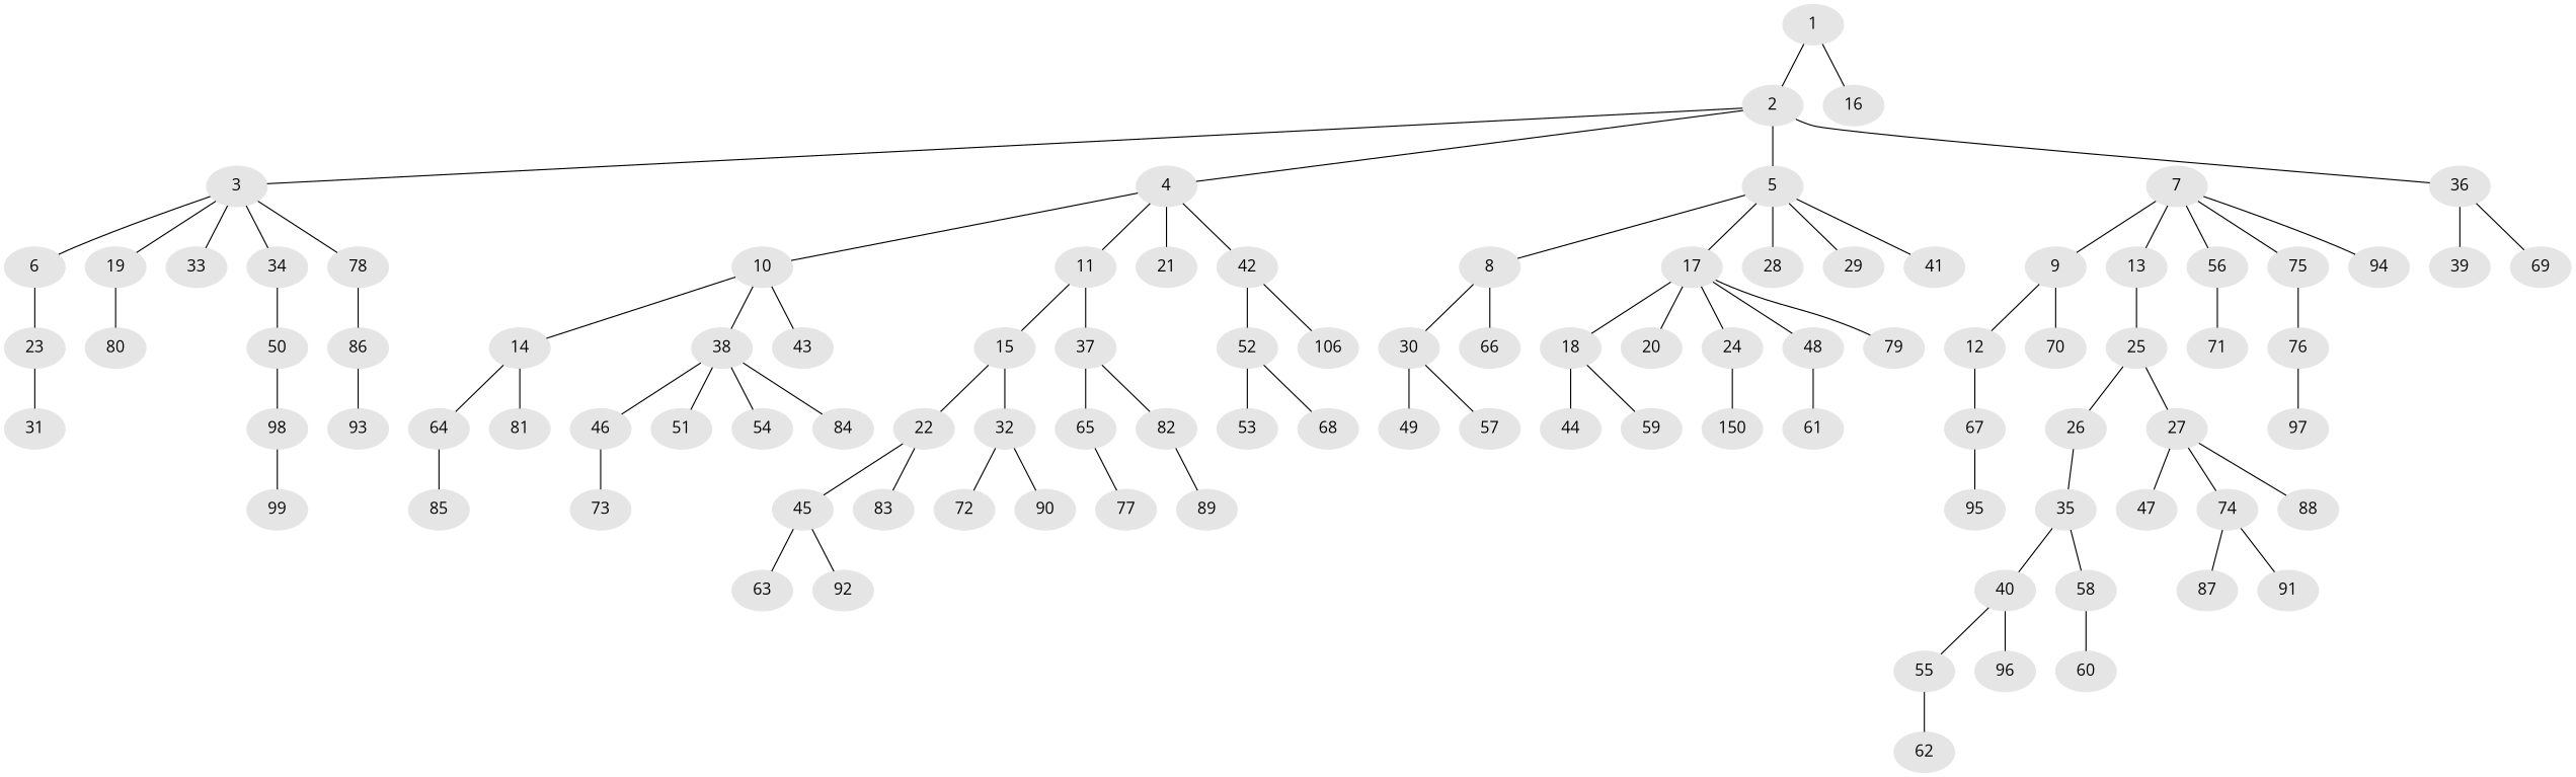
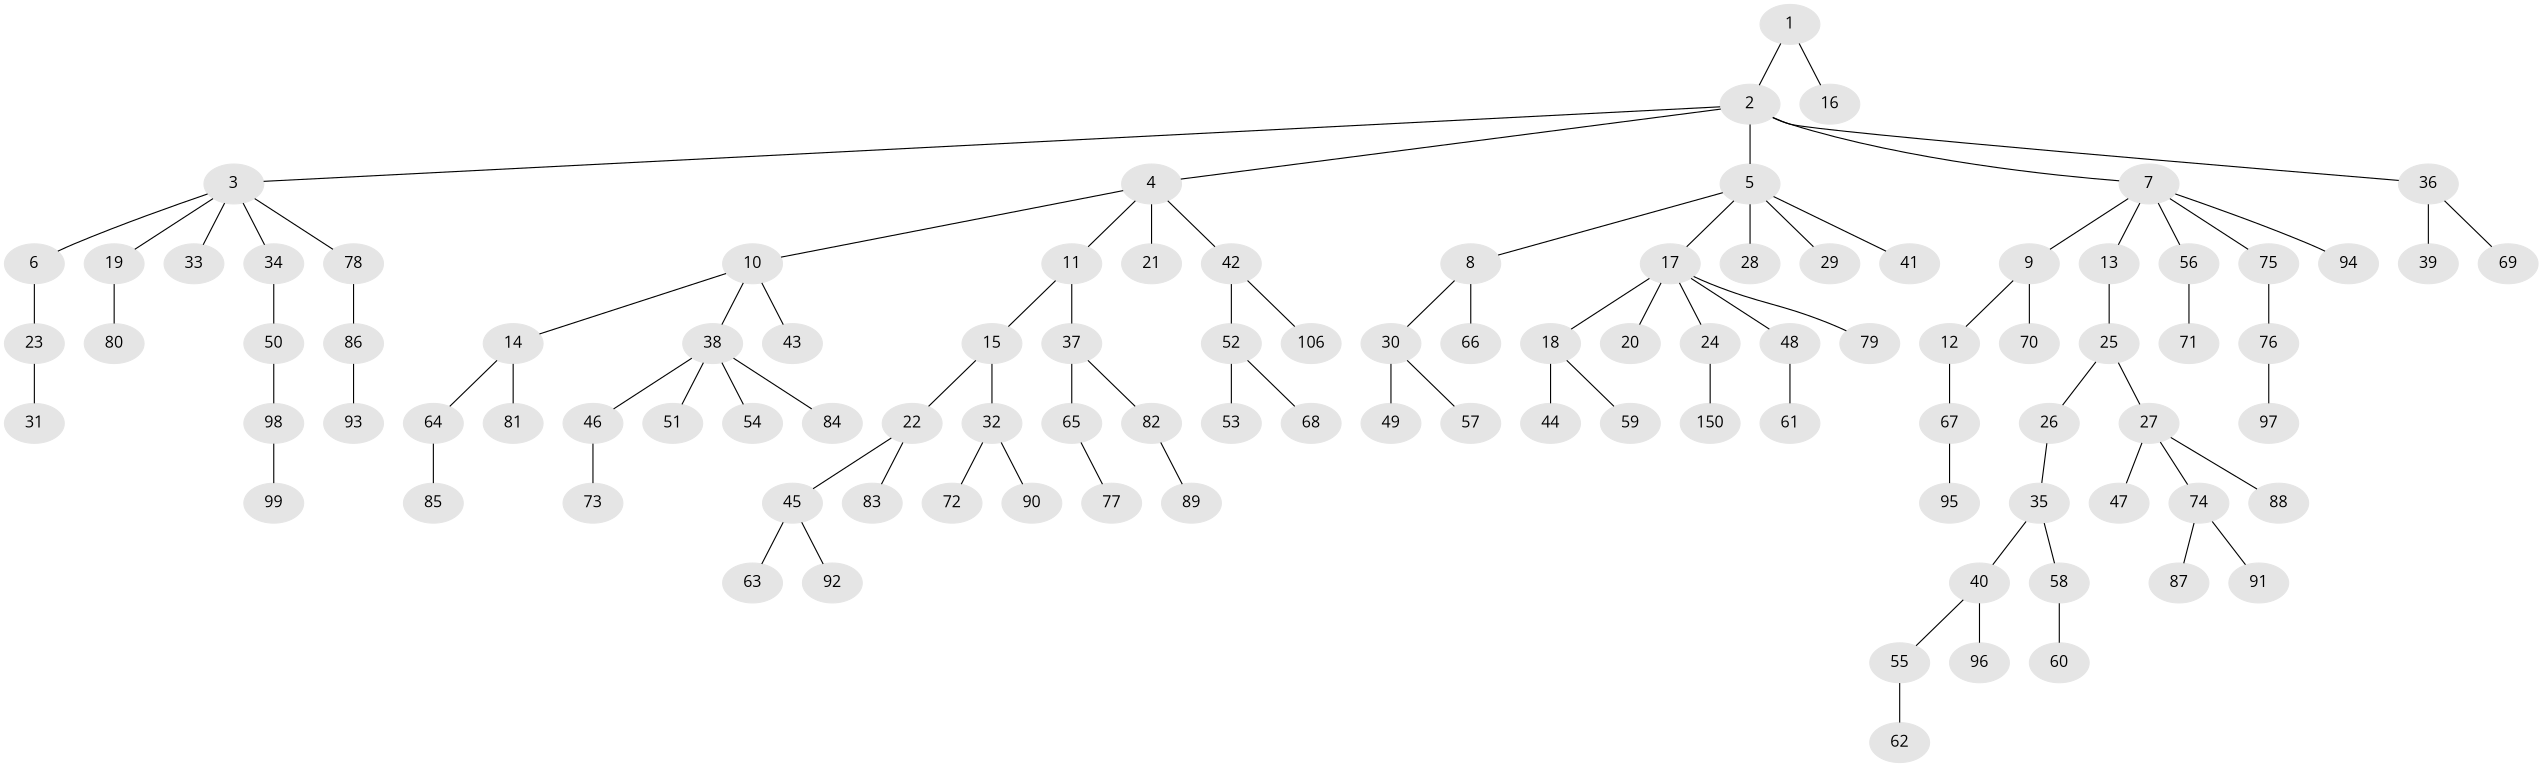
  graph {
    fontname="Open Sans"
    node [color=gray90 fontname="Open Sans" style=filled]
    edge [fontname="Open Sans"]
    1
    2
    16
    3
    4
    5
    7
    36
    6
    19
    33
    34
    78
    10
    11
    21
    42
    8
    17
    28
    29
    41
    9
    13
    56
    75
    94
    39
    69
    23
    80
    50
    86
    14
    38
    43
    15
    37
    52
    n40 [label=106]
    30
    66
    18
    20
    24
    48
    79
    31
    12
    70
    25
    71
    76
    49
    57
    67
    64
    81
    46
    51
    54
    84
    22
    32
    65
    82
    95
    26
    27
    85
    45
    83
    72
    90
    44
    59
    n77 [label=150]
    61
    63
    92
    35
    47
    74
    88
    40
    58
    87
    91
    98
    55
    96
    60
    77
    89
    73
    62
    53
    68
    99
    97
    93
    1 -- 2
    1 -- 16
    2 -- 3
    2 -- 4
    2 -- 5
+   2 -- 7
    2 -- 36
    3 -- 6
    3 -- 19
    3 -- 33
    3 -- 34
    3 -- 78
    4 -- 10
    4 -- 11
    4 -- 21
    4 -- 42
    5 -- 8
    5 -- 17
    5 -- 28
    5 -- 29
    5 -- 41
    7 -- 9
    7 -- 13
    7 -- 56
    7 -- 75
    7 -- 94
    36 -- 39
    36 -- 69
    6 -- 23
    19 -- 80
    34 -- 50
    78 -- 86
    10 -- 14
    10 -- 38
    10 -- 43
    11 -- 15
    11 -- 37
    42 -- 52
    42 -- n40
    8 -- 30
    8 -- 66
    17 -- 18
    17 -- 20
    17 -- 24
    17 -- 48
    17 -- 79
    9 -- 12
    9 -- 70
    13 -- 25
    56 -- 71
    75 -- 76
    23 -- 31
    50 -- 98
    86 -- 93
    14 -- 64
    14 -- 81
    38 -- 46
    38 -- 51
    38 -- 54
    38 -- 84
    15 -- 22
    15 -- 32
    37 -- 65
    37 -- 82
    52 -- 53
    52 -- 68
    30 -- 49
    30 -- 57
    18 -- 44
    18 -- 59
    24 -- n77
    48 -- 61
    12 -- 67
    25 -- 26
    25 -- 27
    76 -- 97
    67 -- 95
    64 -- 85
    46 -- 73
    22 -- 45
    22 -- 83
    32 -- 72
    32 -- 90
    65 -- 77
    82 -- 89
    26 -- 35
    27 -- 47
    27 -- 74
    27 -- 88
    45 -- 63
    45 -- 92
    35 -- 40
    35 -- 58
    74 -- 87
    74 -- 91
    40 -- 55
    40 -- 96
    58 -- 60
    98 -- 99
    55 -- 62
  }
